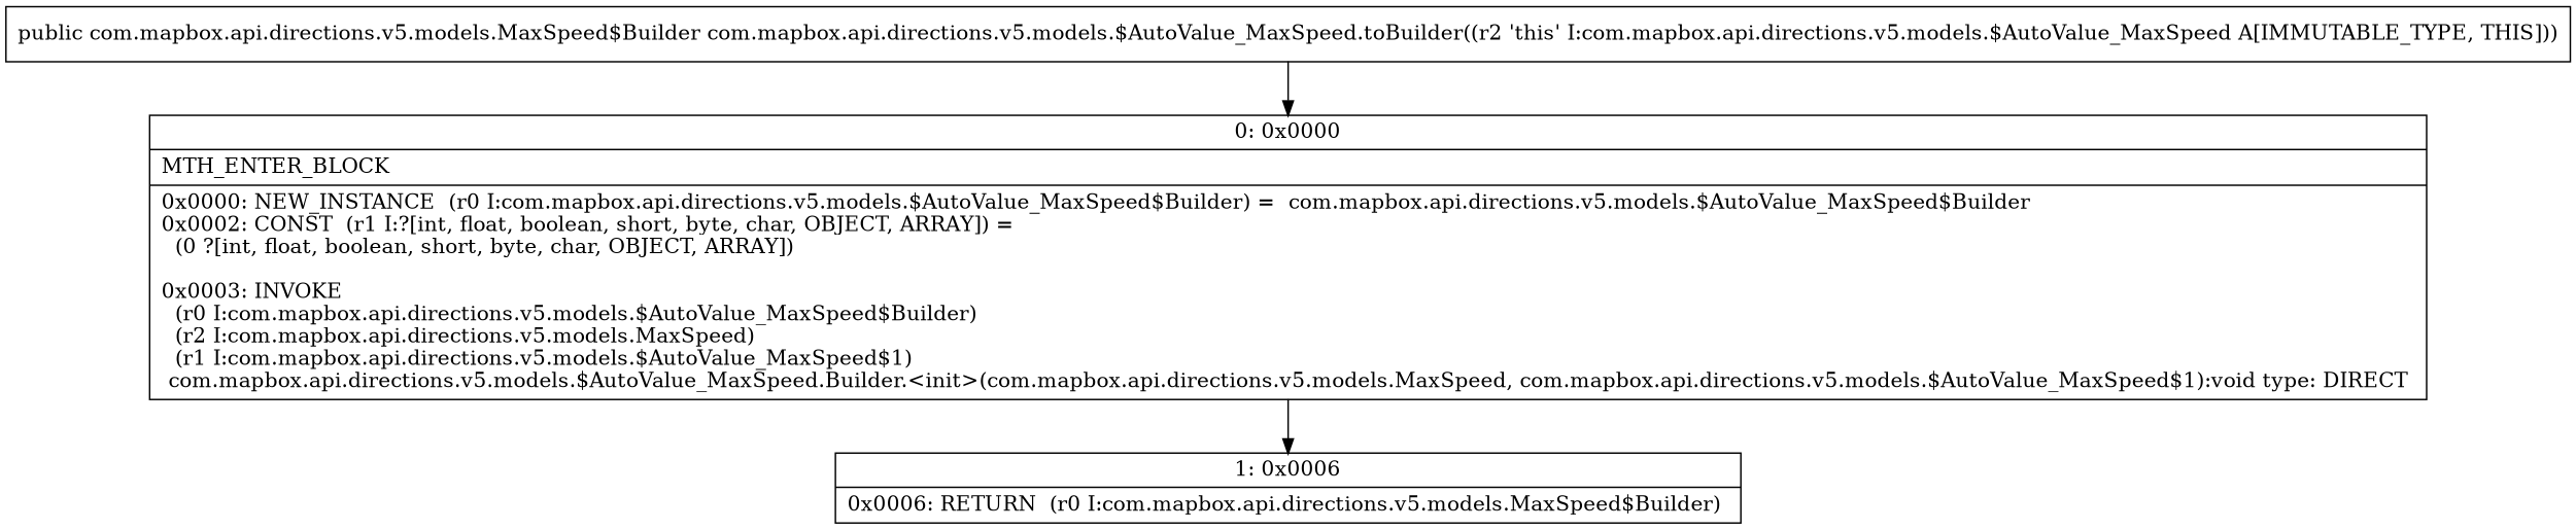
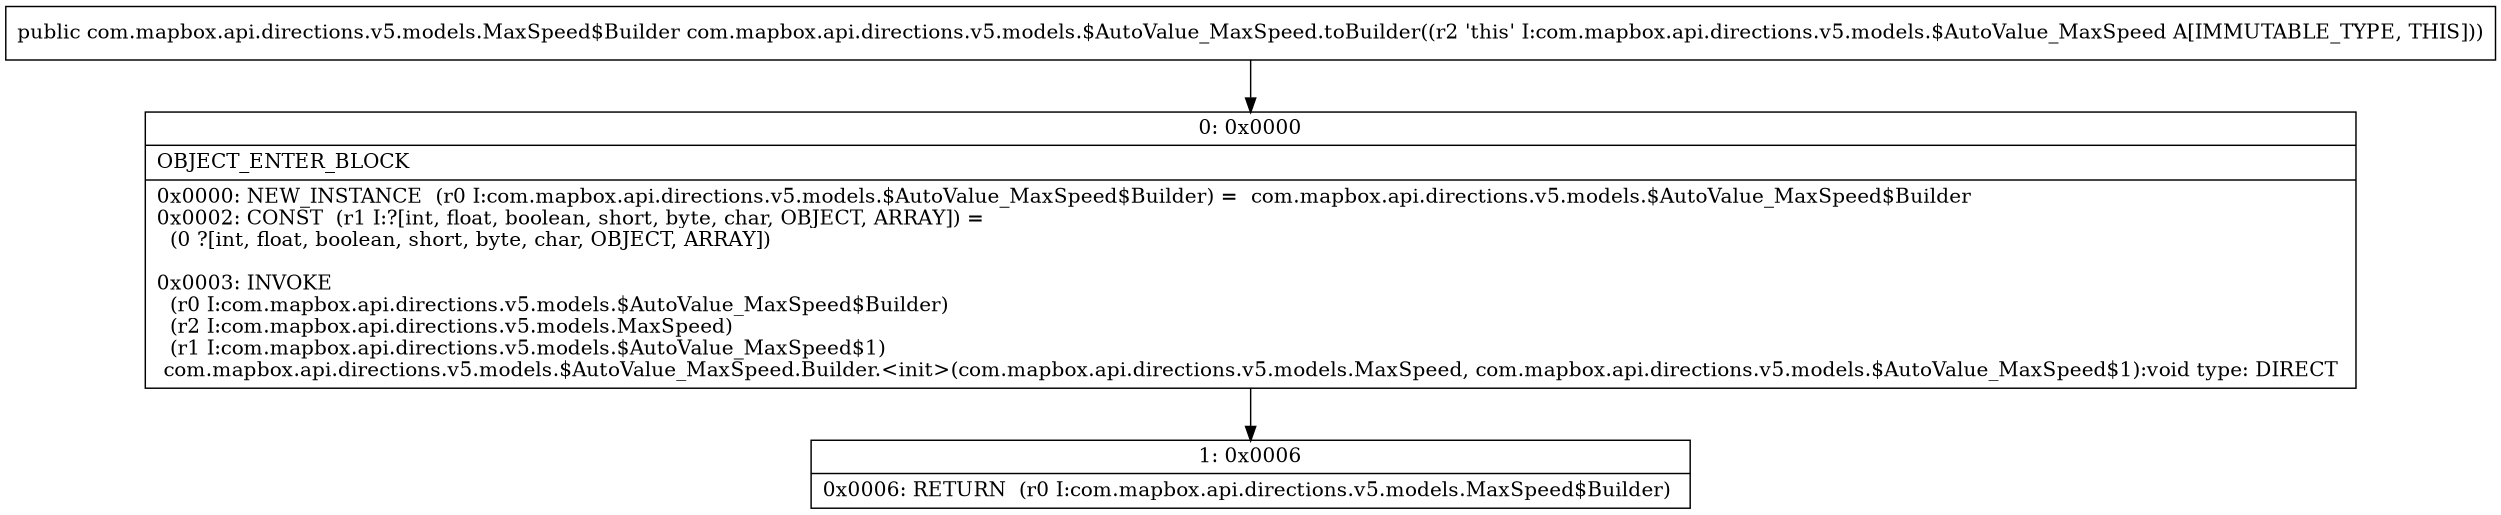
  digraph {
    node [shape=record]
-   n1 [label="{0\:\ 0x0000|MTH_ENTER_BLOCK\l|0x0000: NEW_INSTANCE  (r0 I:com.mapbox.api.directions.v5.models.$AutoValue_MaxSpeed$Builder) =  com.mapbox.api.directions.v5.models.$AutoValue_MaxSpeed$Builder \l0x0002: CONST  (r1 I:?[int, float, boolean, short, byte, char, OBJECT, ARRAY]) = \l  (0 ?[int, float, boolean, short, byte, char, OBJECT, ARRAY])\l \l0x0003: INVOKE  \l  (r0 I:com.mapbox.api.directions.v5.models.$AutoValue_MaxSpeed$Builder)\l  (r2 I:com.mapbox.api.directions.v5.models.MaxSpeed)\l  (r1 I:com.mapbox.api.directions.v5.models.$AutoValue_MaxSpeed$1)\l com.mapbox.api.directions.v5.models.$AutoValue_MaxSpeed.Builder.\<init\>(com.mapbox.api.directions.v5.models.MaxSpeed, com.mapbox.api.directions.v5.models.$AutoValue_MaxSpeed$1):void type: DIRECT \l}"]
+   n1 [label="{0\:\ 0x0000|OBJECT_ENTER_BLOCK\l|0x0000: NEW_INSTANCE  (r0 I:com.mapbox.api.directions.v5.models.$AutoValue_MaxSpeed$Builder) =  com.mapbox.api.directions.v5.models.$AutoValue_MaxSpeed$Builder \l0x0002: CONST  (r1 I:?[int, float, boolean, short, byte, char, OBJECT, ARRAY]) = \l  (0 ?[int, float, boolean, short, byte, char, OBJECT, ARRAY])\l \l0x0003: INVOKE  \l  (r0 I:com.mapbox.api.directions.v5.models.$AutoValue_MaxSpeed$Builder)\l  (r2 I:com.mapbox.api.directions.v5.models.MaxSpeed)\l  (r1 I:com.mapbox.api.directions.v5.models.$AutoValue_MaxSpeed$1)\l com.mapbox.api.directions.v5.models.$AutoValue_MaxSpeed.Builder.\<init\>(com.mapbox.api.directions.v5.models.MaxSpeed, com.mapbox.api.directions.v5.models.$AutoValue_MaxSpeed$1):void type: DIRECT \l}"]
    n2 [label="{1\:\ 0x0006|0x0006: RETURN  (r0 I:com.mapbox.api.directions.v5.models.MaxSpeed$Builder) \l}"]
    n3 [label="{public com.mapbox.api.directions.v5.models.MaxSpeed$Builder com.mapbox.api.directions.v5.models.$AutoValue_MaxSpeed.toBuilder((r2 'this' I:com.mapbox.api.directions.v5.models.$AutoValue_MaxSpeed A[IMMUTABLE_TYPE, THIS])) }"]
    n1 -> n2
    n3 -> n1
  }
